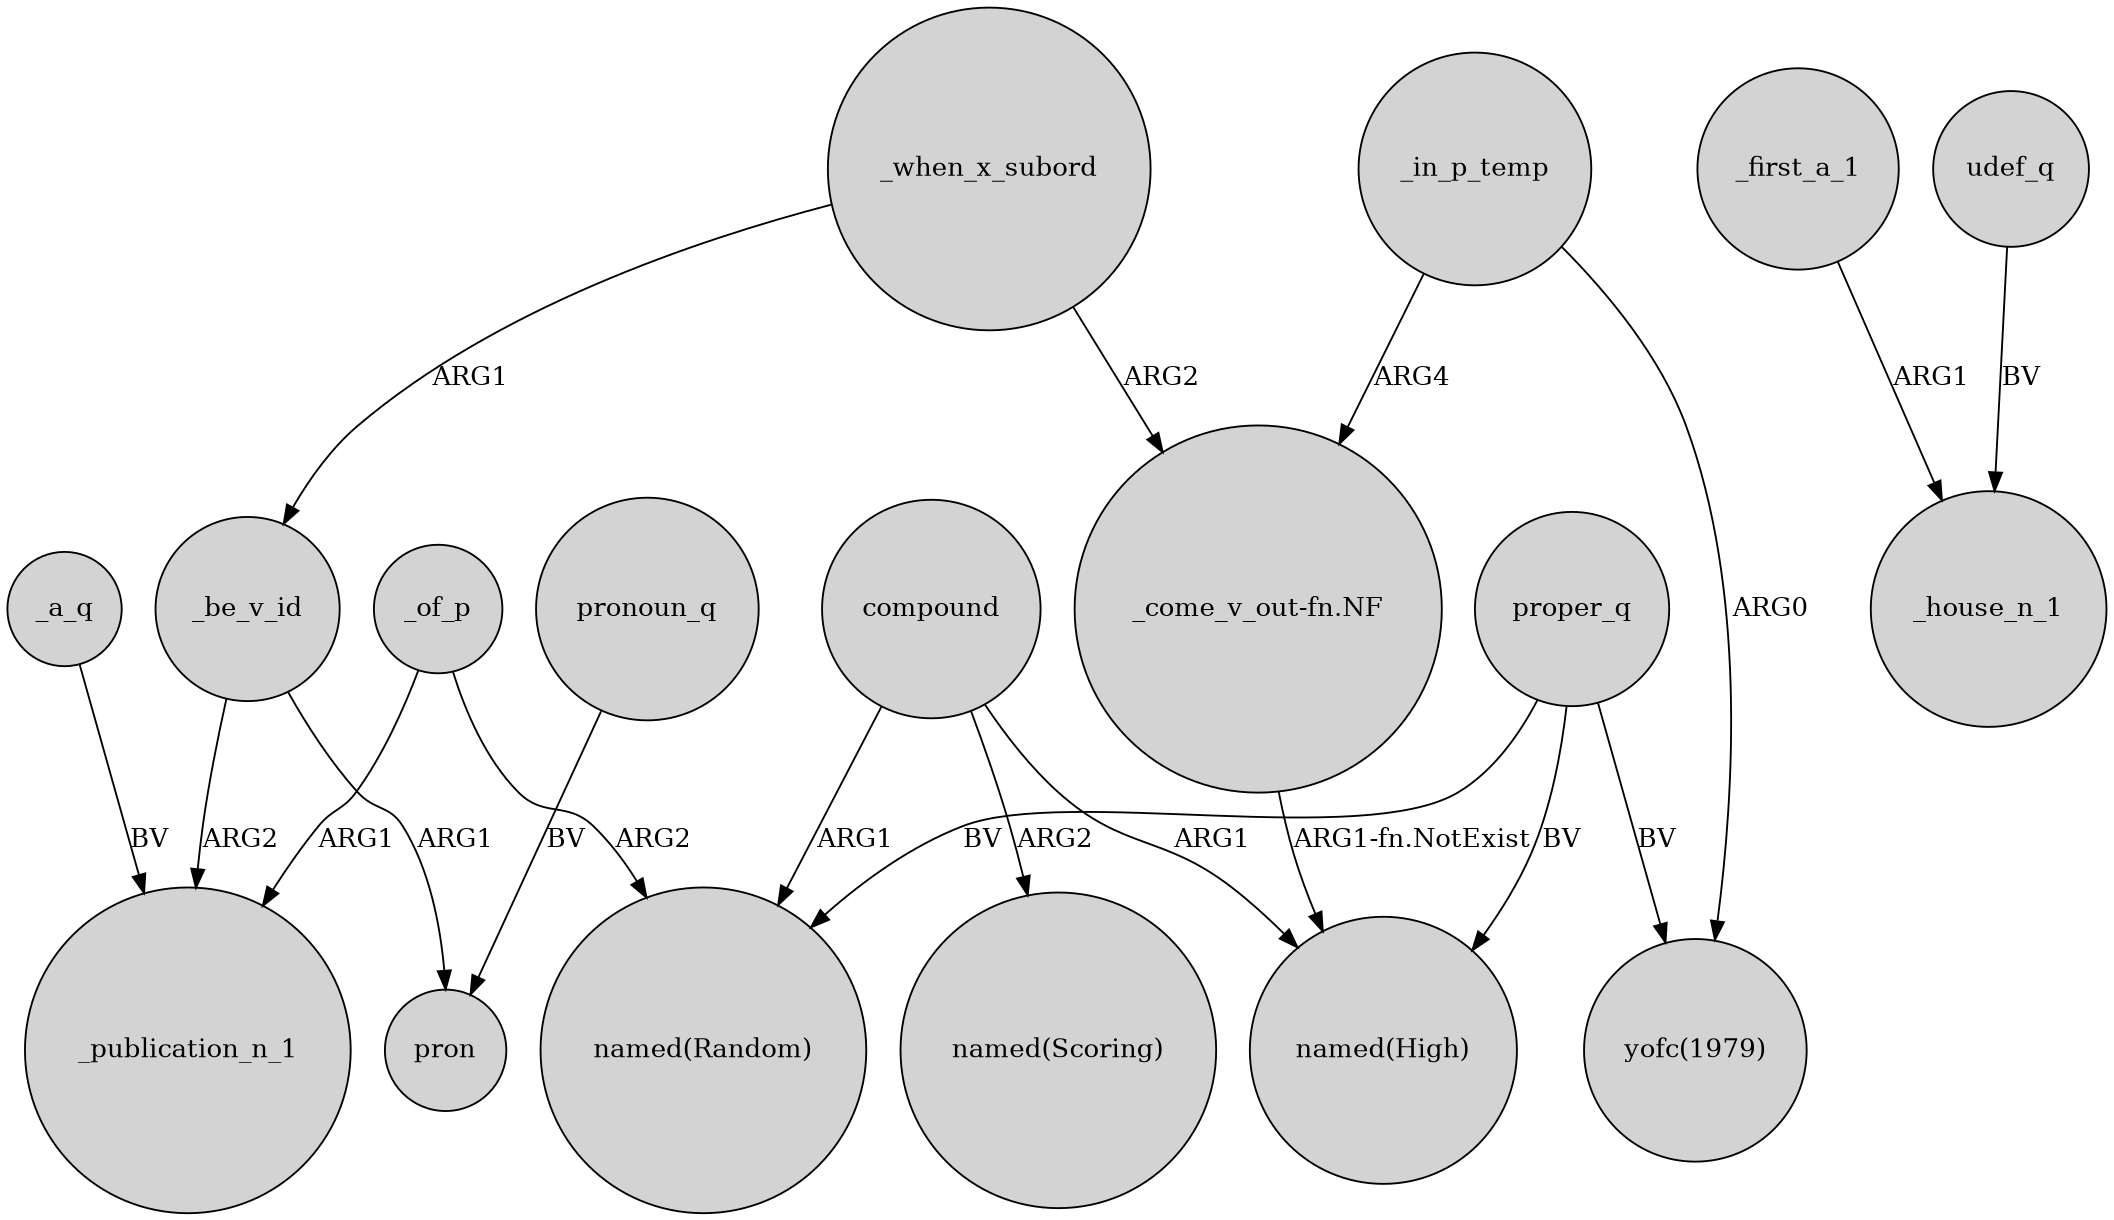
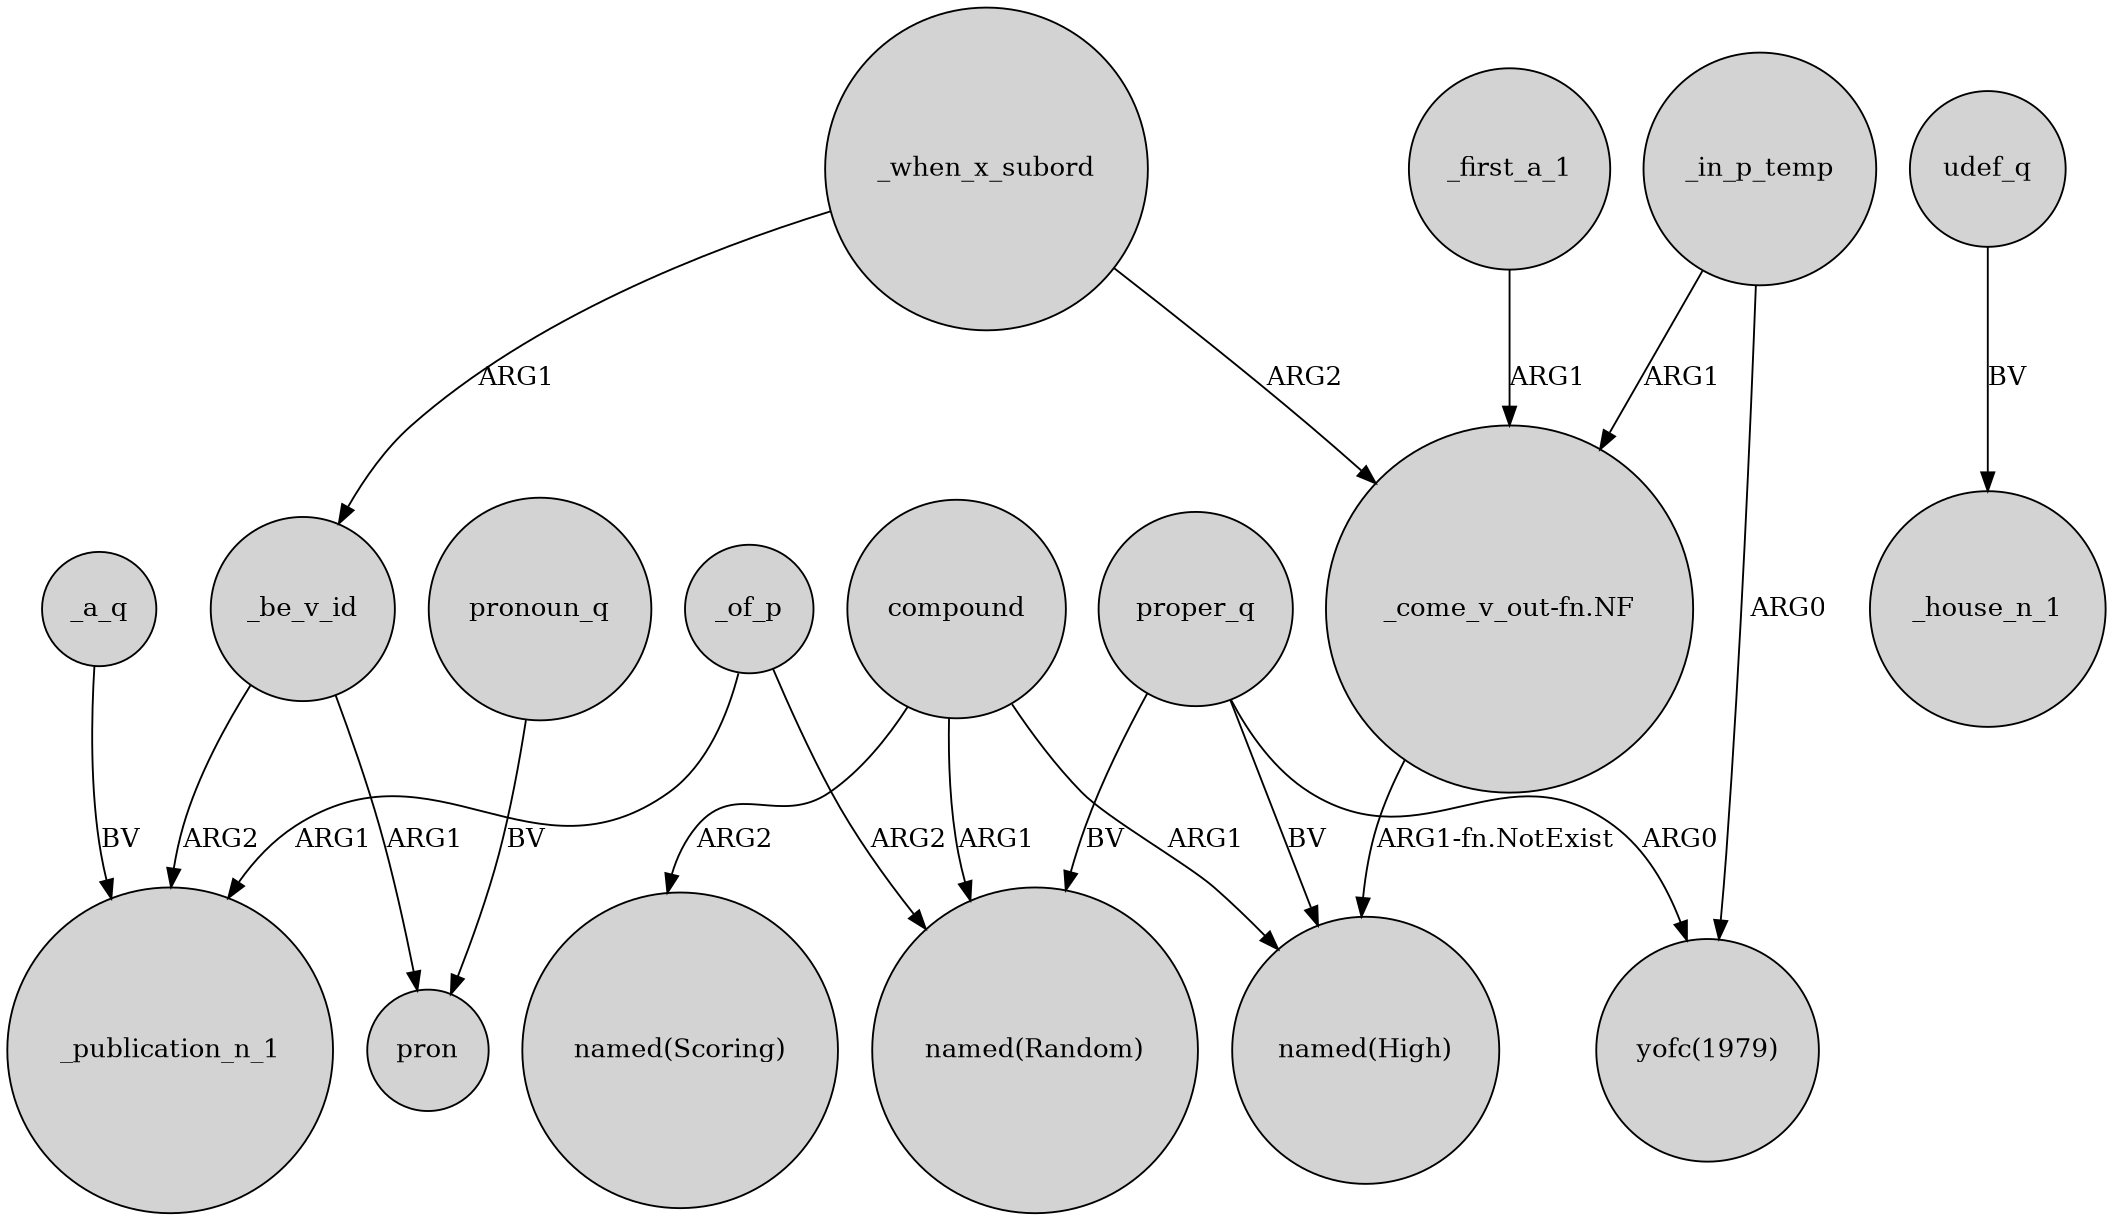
  digraph {
    node [shape=circle style=filled]
    _be_v_id
    _publication_n_1
    pron
    _of_p
    "named(Random)"
    _when_x_subord
    "_come_v_out-fn.NF"
    "named(High)"
    compound
    "named(Scoring)"
    proper_q
    "yofc(1979)"
    _first_a_1
    udef_q
    _house_n_1
    pronoun_q
    _a_q
    _in_p_temp
    _be_v_id -> _publication_n_1 [label=ARG2]
    _be_v_id -> pron [label=ARG1]
    _of_p -> _publication_n_1 [label=ARG1]
    _of_p -> "named(Random)" [label=ARG2]
    _when_x_subord -> _be_v_id [label=ARG1]
    _when_x_subord -> "_come_v_out-fn.NF" [label=ARG2]
    "_come_v_out-fn.NF" -> "named(High)" [label="ARG1-fn.NotExist"]
    compound -> "named(Random)" [label=ARG1]
    compound -> "named(High)" [label=ARG1]
    compound -> "named(Scoring)" [label=ARG2]
    proper_q -> "named(Random)" [label=BV]
    proper_q -> "named(High)" [label=BV]
-   proper_q -> "yofc(1979)" [label=BV]
-   _first_a_1 -> _house_n_1 [label=ARG1]
+   proper_q -> "yofc(1979)" [label=ARG0]
+   _first_a_1 -> "_come_v_out-fn.NF" [label=ARG1]
    udef_q -> _house_n_1 [label=BV]
    pronoun_q -> pron [label=BV]
    _a_q -> _publication_n_1 [label=BV]
-   _in_p_temp -> "_come_v_out-fn.NF" [label=ARG4]
+   _in_p_temp -> "_come_v_out-fn.NF" [label=ARG1]
    _in_p_temp -> "yofc(1979)" [label=ARG0]
  }
